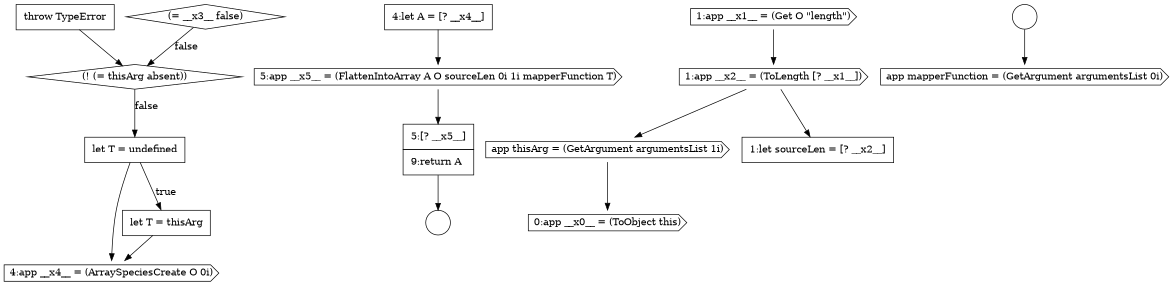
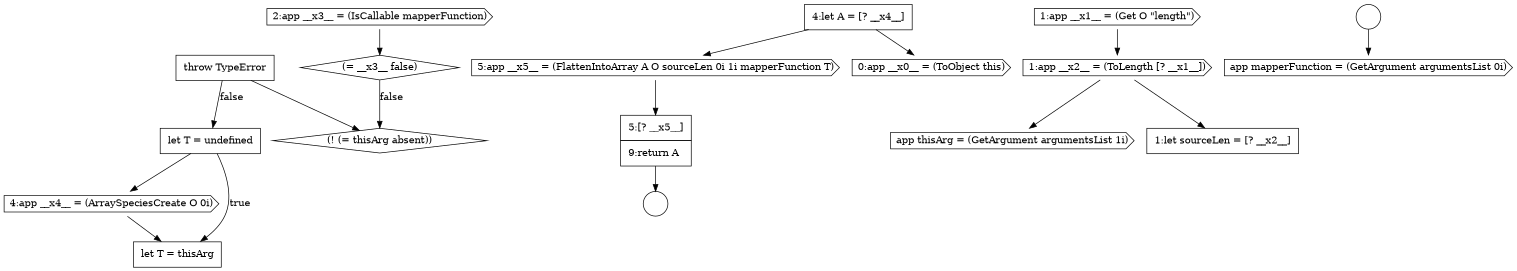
  digraph {
    node [color=black fillcolor=white shape=cds style=filled]
    edge [color=black]
    n1 [label=<<font color="black">4:app __x4__ = (ArraySpeciesCreate O 0i)</font>>]
    n2 [label=<<font color="black">     <table border="0" cellborder="1" cellspacing="0" cellpadding="10">       <tr><td align="left">4:let A = [? __x4__]</td></tr>     </table>   </font>> margin=0 shape=none]
    n3 [label=<<font color="black">5:app __x5__ = (FlattenIntoArray A O sourceLen 0i 1i mapperFunction T)</font>>]
    n4 [label=<<font color="black">     <table border="0" cellborder="1" cellspacing="0" cellpadding="10">       <tr><td align="left">throw TypeError</td></tr>     </table>   </font>> margin=0 shape=none]
    n5 [label=<<font color="black">(! (= thisArg absent))</font>> shape=diamond]
    n6 [label=<<font color="black">     <table border="0" cellborder="1" cellspacing="0" cellpadding="10">       <tr><td align="left">let T = undefined</td></tr>     </table>   </font>> margin=0 shape=none]
    n7 [label=" " shape=circle]
    n8 [label=<<font color="black">1:app __x1__ = (Get O &quot;length&quot;)</font>>]
    n9 [label=<<font color="black">1:app __x2__ = (ToLength [? __x1__])</font>>]
+   n10 [label=<<font color="black">2:app __x3__ = (IsCallable mapperFunction)</font>>]
    n11 [label=<<font color="black">(= __x3__ false)</font>> shape=diamond]
    n12 [label=<<font color="black">     <table border="0" cellborder="1" cellspacing="0" cellpadding="10">       <tr><td align="left">let T = thisArg</td></tr>     </table>   </font>> margin=0 shape=none]
    n13 [label=<<font color="black">app mapperFunction = (GetArgument argumentsList 0i)</font>>]
    n14 [label=<<font color="black">app thisArg = (GetArgument argumentsList 1i)</font>>]
    n15 [label=<<font color="black">0:app __x0__ = (ToObject this)</font>>]
    n16 [label=<<font color="black">     <table border="0" cellborder="1" cellspacing="0" cellpadding="10">       <tr><td align="left">5:[? __x5__]</td></tr>       <tr><td align="left">9:return A</td></tr>     </table>   </font>> margin=0 shape=none]
    n17 [label=<<font color="black">     <table border="0" cellborder="1" cellspacing="0" cellpadding="10">       <tr><td align="left">1:let sourceLen = [? __x2__]</td></tr>     </table>   </font>> margin=0 shape=none]
    n18 [label=" " shape=circle]
    n2 -> n3
    n3 -> n16
    n4 -> n5
-   n5 -> n6 [label=<<font color="black">false</font>>]
+   n4 -> n6 [label=<<font color="black">false</font>>]
    n6 -> n1
    n6 -> n12 [label=<<font color="black">true</font>>]
    n8 -> n9
    n9 -> n14
    n9 -> n17
+   n10 -> n11
    n11 -> n5 [label=<<font color="black">false</font>>]
-   n12 -> n1
-   n14 -> n15
+   n1 -> n12
+   n2 -> n15
    n16 -> n7
    n18 -> n13
  }
